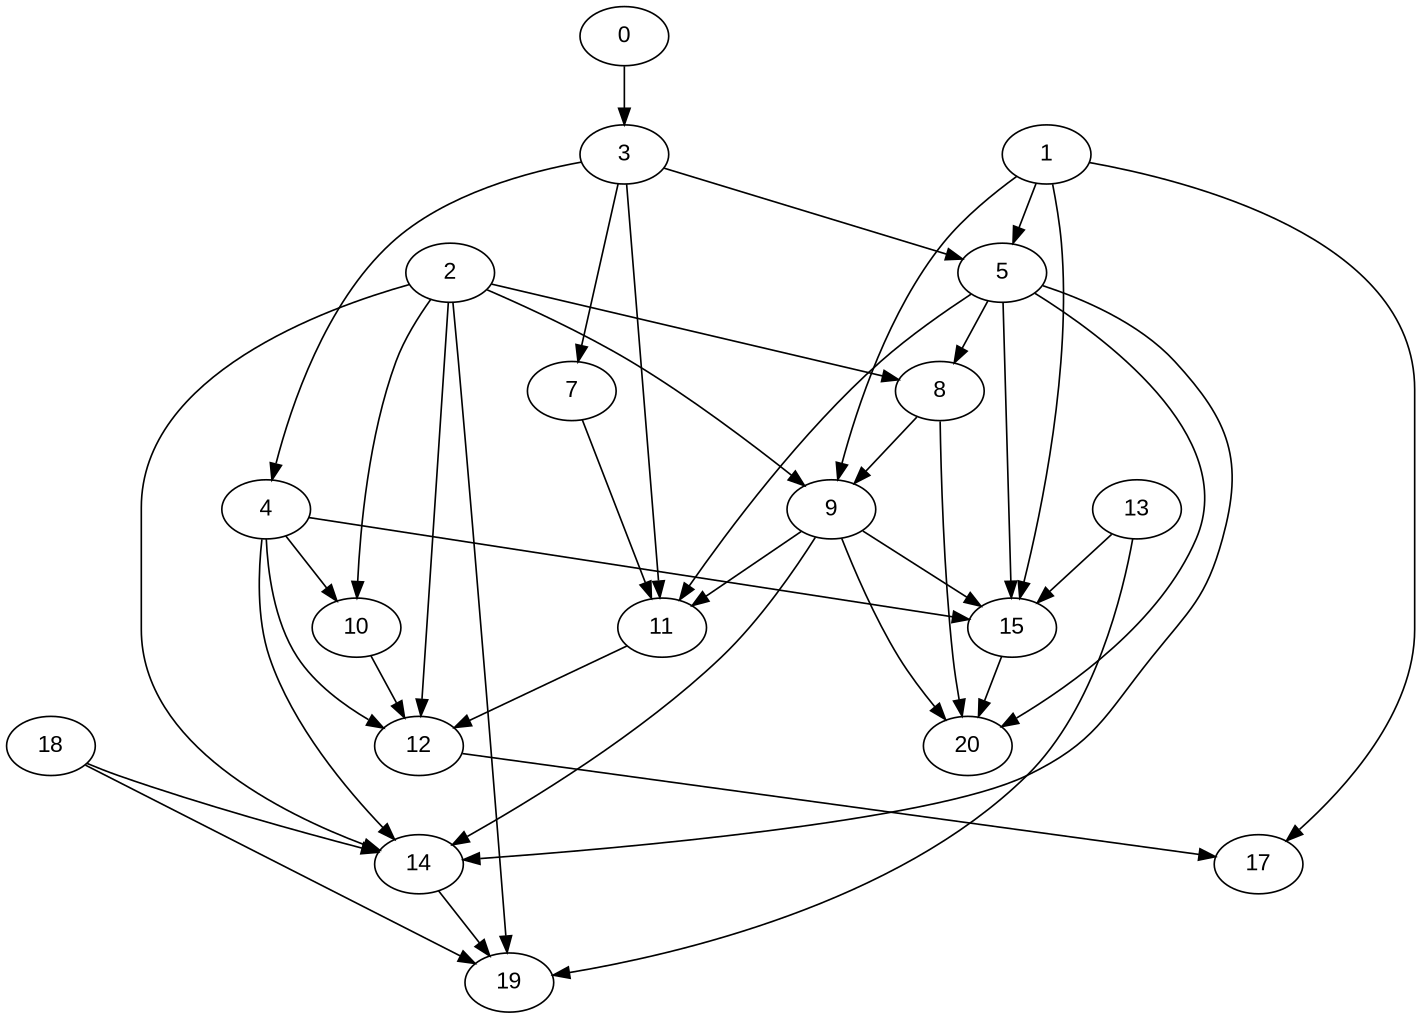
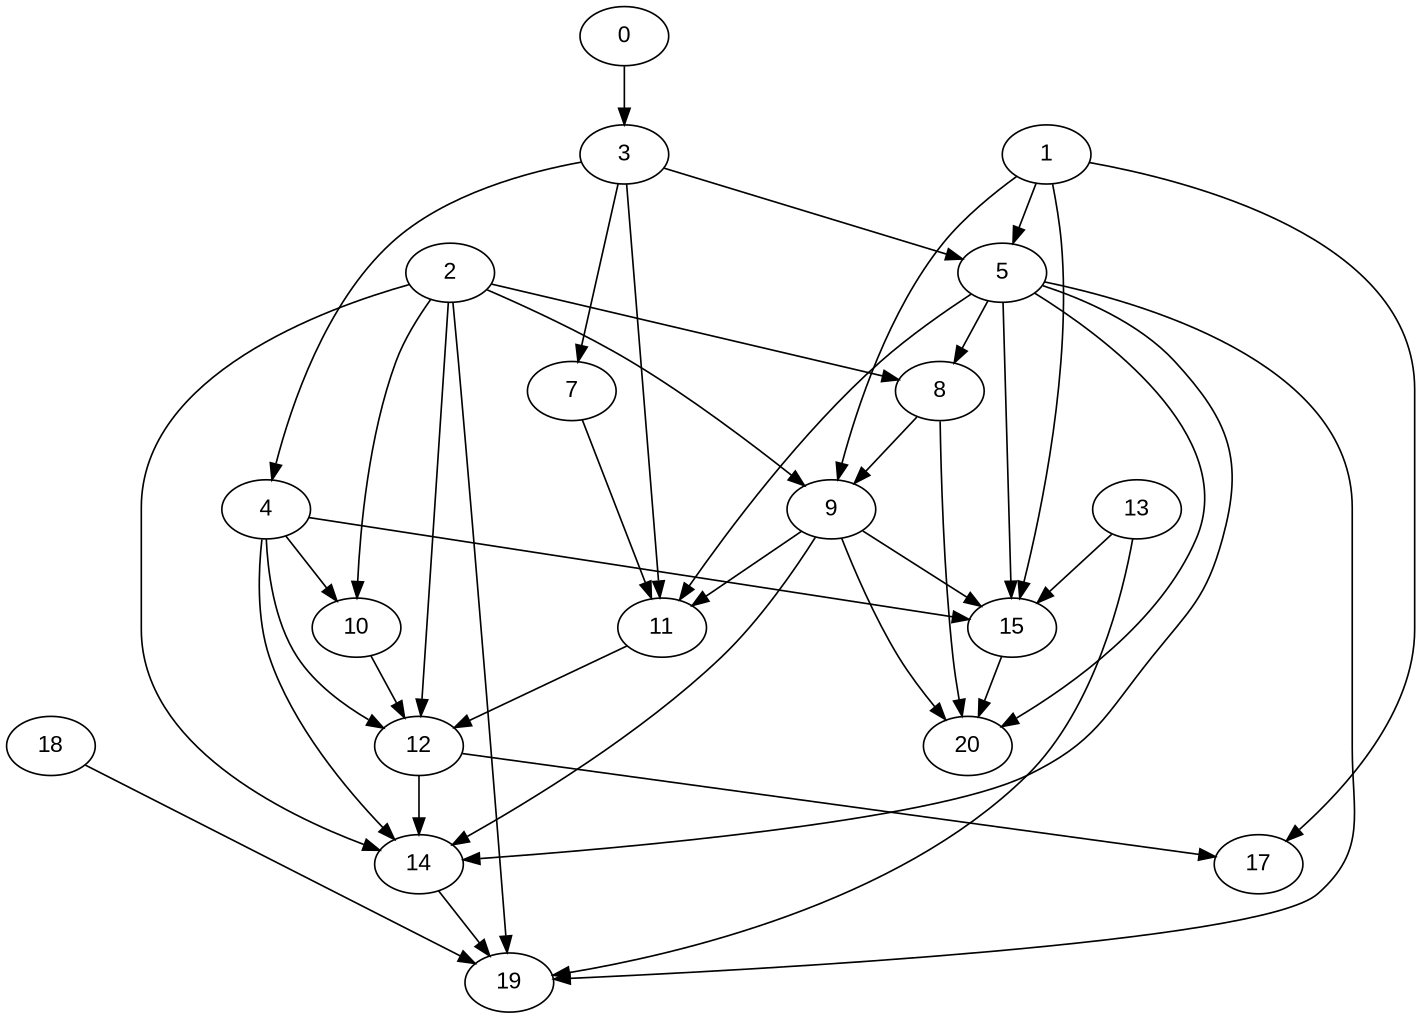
  digraph {
    fontname="Liberation Sans"
    node [Weight=171 fontname="Liberation Sans"]
    edge [Weight=10 fontname="Liberation Sans"]
    0 [Weight=38]
    3
    5 [Weight=152]
    7
    4 [Weight=133]
    11 [Weight=190]
    8 [Weight=190]
    9 [Weight=76]
    20 [Weight=152]
    1
    15 [Weight=133]
    17 [Weight=76]
    14 [Weight=57]
    19 [Weight=114]
    10
    12 [Weight=133]
    2 [Weight=133]
    13
    18 [Weight=133]
    0 -> 3 [Weight=9]
    3 -> 5 [Weight=4]
    3 -> 7 [Weight=4]
    3 -> 4 [Weight=4]
    3 -> 11 [Weight=7]
    5 -> 11 [Weight=9]
    5 -> 8
    5 -> 20 [Weight=9]
    5 -> 15 [Weight=8]
    5 -> 14 [Weight=8]
+   5 -> 19 [Weight=4]
    7 -> 11 [Weight=6]
    4 -> 15 [Weight=8]
    4 -> 14 [Weight=3]
    4 -> 10 [Weight=9]
    4 -> 12 [Weight=7]
    11 -> 12 [Weight=8]
    8 -> 9 [Weight=8]
    8 -> 20
    9 -> 11 [Weight=2]
    9 -> 20 [Weight=3]
    9 -> 15 [Weight=2]
    9 -> 14 [Weight=6]
    1 -> 5
    1 -> 9 [Weight=5]
    1 -> 15 [Weight=9]
    1 -> 17 [Weight=9]
    15 -> 20 [Weight=5]
    14 -> 19 [Weight=3]
    10 -> 12
    12 -> 17 [Weight=2]
-   18 -> 14
+   12 -> 14
    2 -> 8 [Weight=2]
    2 -> 9 [Weight=2]
    2 -> 14 [Weight=4]
    2 -> 19
    2 -> 10 [Weight=5]
    2 -> 12
    13 -> 15 [Weight=4]
    13 -> 19 [Weight=7]
    18 -> 19
  }
